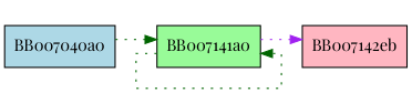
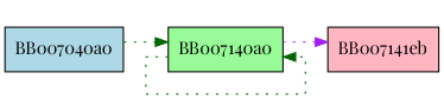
  digraph {
    fontname="Playfair Display"
    rankdir=LR
    splines=ortho
    node [fontname="Playfair Display" shape=box style=filled]
    edge [color=darkgreen fontname="Playfair Display" style=dotted]
    n1 [fillcolor=lightblue label=BB007040a0]
-   BB007141a0 [fillcolor=palegreen]
-   BB007141eb [fillcolor=lightpink label=BB007142eb]
+   BB007141a0 [fillcolor=palegreen label=BB007140a0]
+   BB007141eb [fillcolor=lightpink]
    n1 -> BB007141a0
    BB007141a0 -> BB007141a0
    BB007141a0 -> BB007141eb [color=purple]
  }
